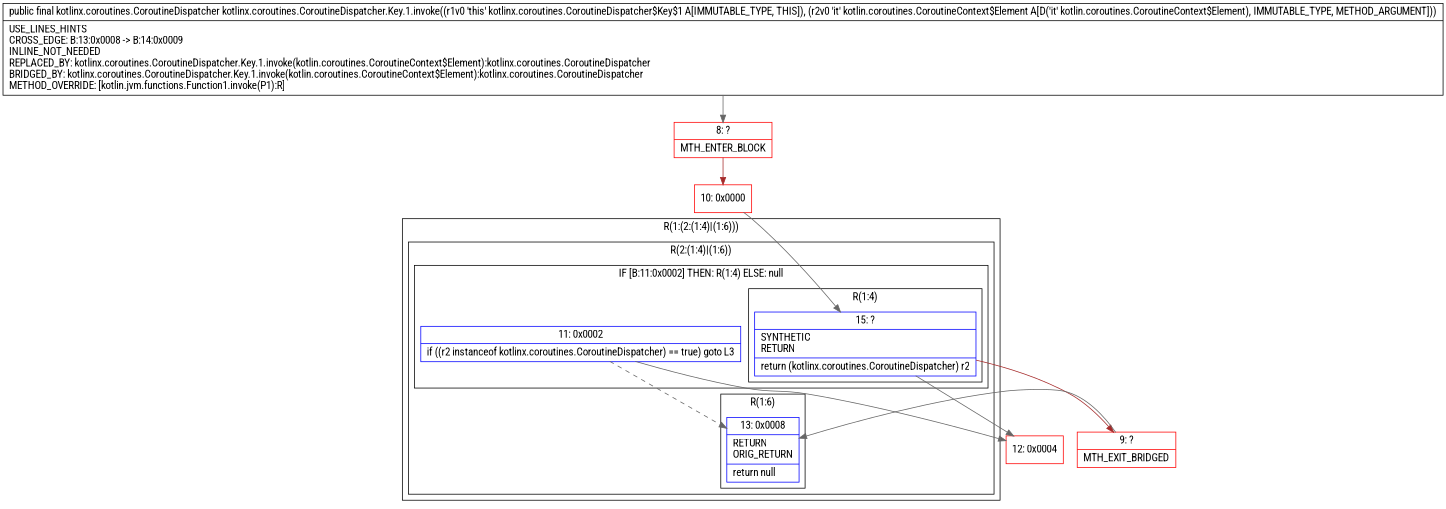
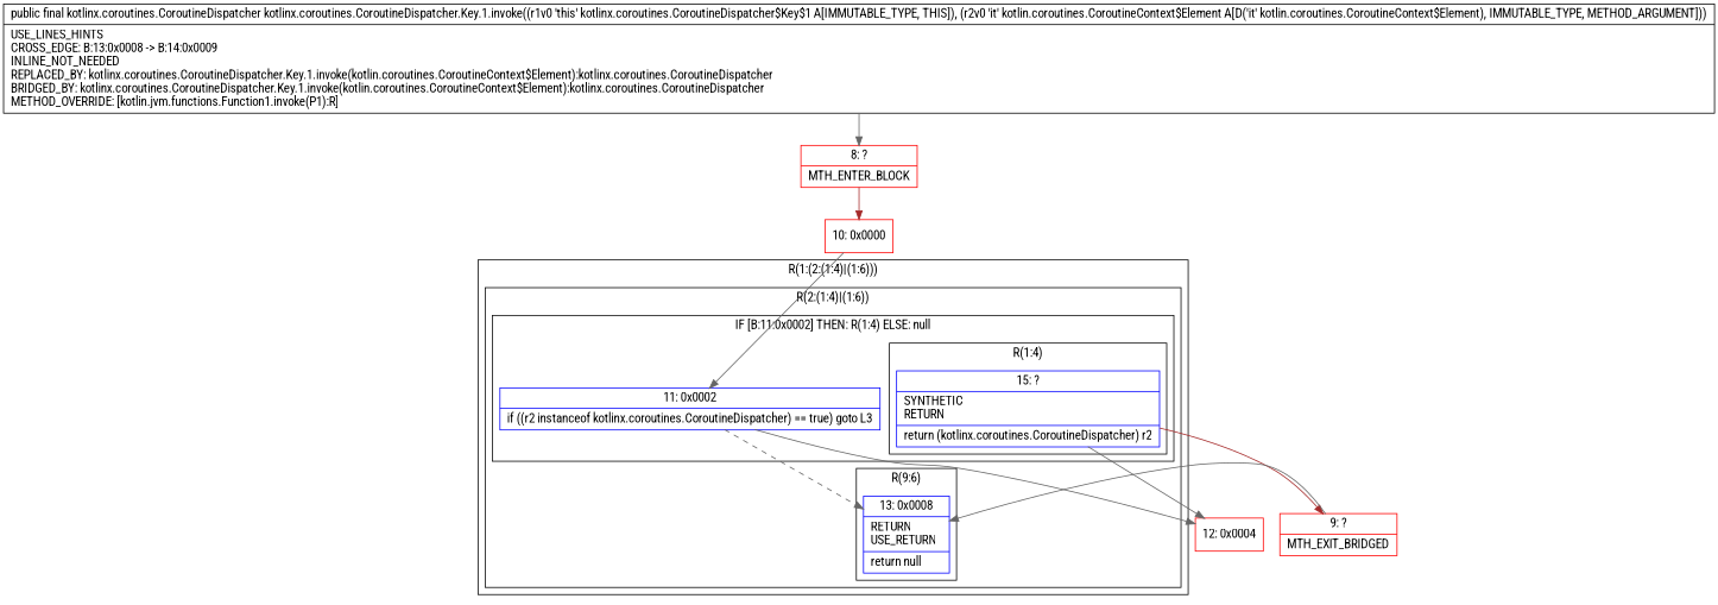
  digraph {
    fontname="Roboto Condensed"
    node [color=red fontname="Roboto Condensed" shape=record]
    edge [color=gray40 fontname="Roboto Condensed"]
    n1 [color=blue label="{15\:\ ?|SYNTHETIC\lRETURN\l|return (kotlinx.coroutines.CoroutineDispatcher) r2\l}"]
    n2 [color=blue label="{11\:\ 0x0002|if ((r2 instanceof kotlinx.coroutines.CoroutineDispatcher) == true) goto L3\l}"]
-   n3 [color=blue label="{13\:\ 0x0008|RETURN\lORIG_RETURN\l|return null\l}"]
+   n3 [color=blue label="{13\:\ 0x0008|RETURN\lUSE_RETURN\l|return null\l}"]
    n4 [label="{12\:\ 0x0004}"]
    n5 [label="{9\:\ ?|MTH_EXIT_BRIDGED\l}"]
    n6 [label="{8\:\ ?|MTH_ENTER_BLOCK\l}"]
    n7 [label="{10\:\ 0x0000}"]
    n8 [label="{public final kotlinx.coroutines.CoroutineDispatcher kotlinx.coroutines.CoroutineDispatcher.Key.1.invoke((r1v0 'this' kotlinx.coroutines.CoroutineDispatcher$Key$1 A[IMMUTABLE_TYPE, THIS]), (r2v0 'it' kotlin.coroutines.CoroutineContext$Element A[D('it' kotlin.coroutines.CoroutineContext$Element), IMMUTABLE_TYPE, METHOD_ARGUMENT]))  | USE_LINES_HINTS\lCROSS_EDGE: B:13:0x0008 \-\> B:14:0x0009\lINLINE_NOT_NEEDED\lREPLACED_BY: kotlinx.coroutines.CoroutineDispatcher.Key.1.invoke(kotlin.coroutines.CoroutineContext$Element):kotlinx.coroutines.CoroutineDispatcher\lBRIDGED_BY: kotlinx.coroutines.CoroutineDispatcher.Key.1.invoke(kotlin.coroutines.CoroutineContext$Element):kotlinx.coroutines.CoroutineDispatcher\lMETHOD_OVERRIDE: [kotlin.jvm.functions.Function1.invoke(P1):R]\l}" color=""]
    subgraph cluster_1 {
      label="R(1:(2:(1:4)|(1:6)))"
      subgraph cluster_2 {
        label="R(2:(1:4)|(1:6))"
        subgraph cluster_3 {
          label="IF [B:11:0x0002] THEN: R(1:4) ELSE: null"
          n2
          subgraph cluster_4 {
            label="R(1:4)"
            n1
          }
        }
        subgraph cluster_5 {
-         label="R(1:6)"
+         label="R(9:6)"
          n3
        }
      }
    }
    n1 -> n4
    n1 -> n5 [color=brown]
    n2 -> n3 [style=dashed]
    n2 -> n4
    n5 -> n3
    n6 -> n7 [color=brown]
-   n7 -> n1
+   n7 -> n2
    n8 -> n6
  }
